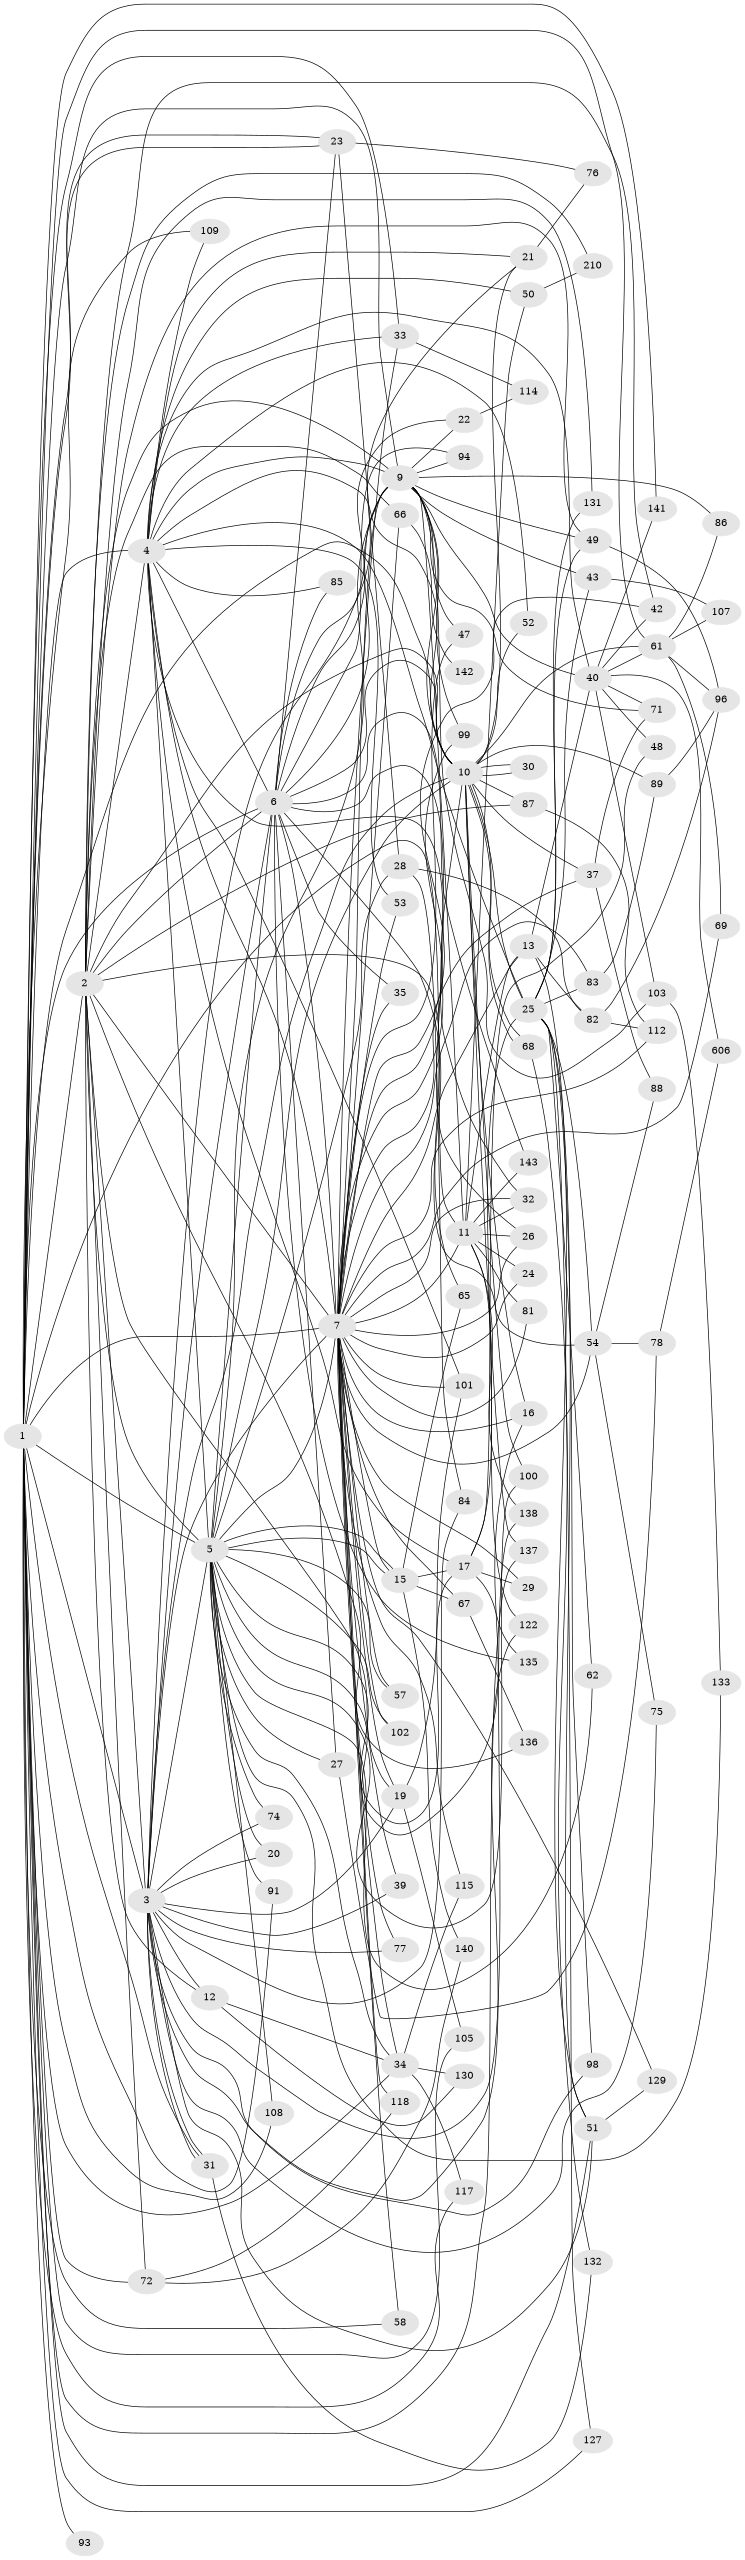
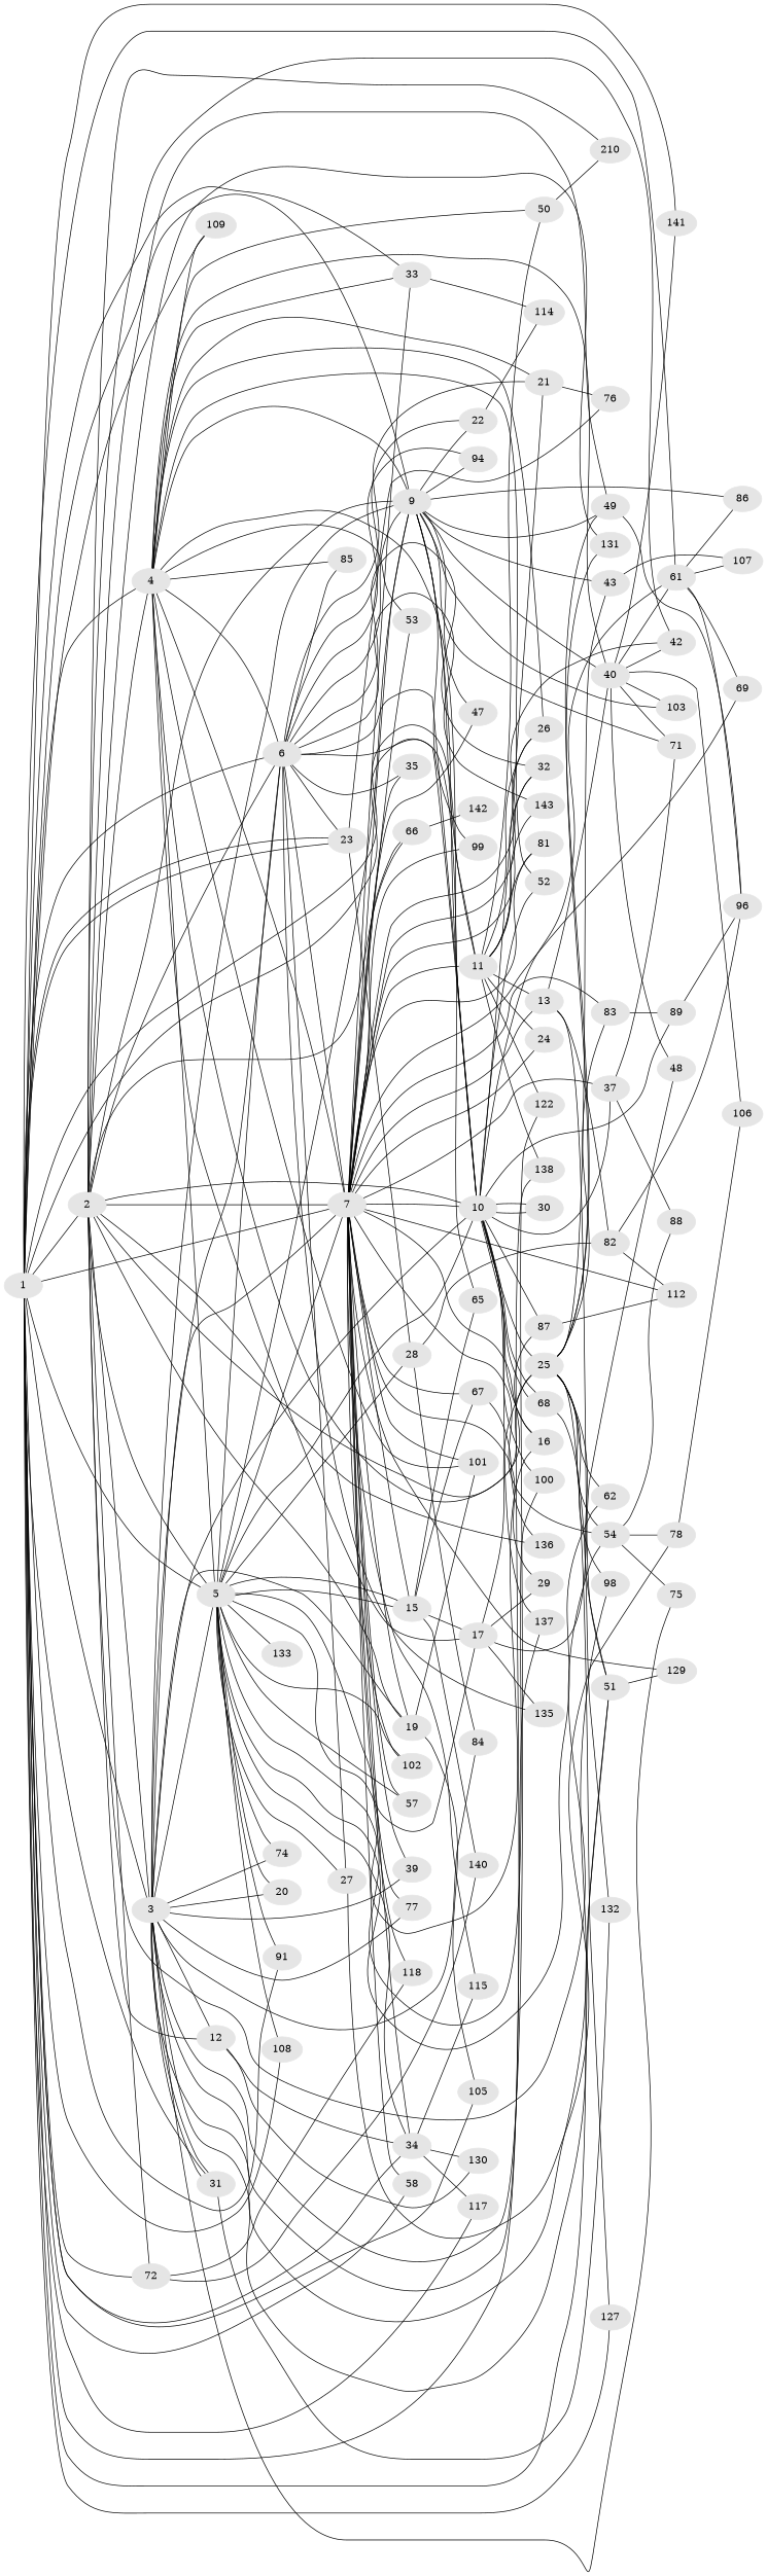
  graph {
    rankdir=LR
    node [color=gray90 style=filled]
    1 [super="+63"]
    2 [super="+14"]
    3 [super="+123"]
    4 [super="+59"]
    5 [super="+18"]
    6 [super="+36"]
    7 [super="+8"]
    9 [super="+134"]
    10 [super="+44"]
    11 [super="+128"]
    23 [super="+60"]
    31 [super="+95"]
    33 [super="+104"]
    34 [super="+38"]
    51 [super="+70"]
    58
    61 [super="+126"]
    72
    91
-   93 [super="+111"]
    105
    108
    109
    117
    127
    137
    141
    12 [super="+124"]
    19 [super="+41"]
    42 [super="+73"]
    49 [super="+92"]
    54 [super="+56"]
    66
    87
    n35 [label=210]
    131
    136
    20
    39
    74
    75
    77
    84
    98
    122
    138
    17 [super="+125"]
    21 [super="+45"]
    25 [super="+55"]
    26 [super="+79"]
    40 [super="+80"]
    50
    52
    53
    85
    101 [super="+139"]
    15 [super="+46"]
    16 [super="+90"]
    27
    28 [super="+64"]
    57
    62
    100
    102
    133
    22
    32
    35
    65
    94
    135
    143
    13 [super="+97"]
    24
    29
    37 [super="+113"]
    47
    67
    69
    81
    83
    99
    112 [super="+121"]
    115
    118
    129
    43
    71
    86
    103
    30
    68
    89
    76
    132
    114
    130
    107
    96 [super="+116"]
    140
    78
    88
    142
    48
-   106 [label=606]
+   106
    82 [super="+119"]
    1 -- 2
    1 -- 3
    1 -- 4 [weight=2]
    1 -- 5 [weight=2]
    1 -- 6 [weight=2]
    1 -- 7 [weight=2]
    1 -- 9
    1 -- 10
    1 -- 11
    1 -- 23
    1 -- 23
    1 -- 31
    1 -- 33
    1 -- 34
    1 -- 51
    1 -- 58
    1 -- 61
    1 -- 72
    1 -- 91
-   1 -- 93 [weight=2]
    1 -- 105
    1 -- 108
    1 -- 109
    1 -- 117
    1 -- 127
    1 -- 137
    1 -- 141
    2 -- 3
    2 -- 4
    2 -- 5
    2 -- 6
    2 -- 7 [weight=3]
    2 -- 9 [weight=2]
    2 -- 10
    2 -- 72
    2 -- 12
    2 -- 19
    2 -- 42
    2 -- 49
    2 -- 54
    2 -- 66
    2 -- 87
    2 -- n35
    2 -- 131
    2 -- 136
    3 -- 5
    3 -- 6
    3 -- 7 [weight=2]
    3 -- 9
    3 -- 10
    3 -- 31
    3 -- 31
    3 -- 51
    3 -- 12
    3 -- 19
    3 -- 20
    3 -- 39
    3 -- 74
    3 -- 75
    3 -- 77
    3 -- 84
    3 -- 98
    3 -- 122
    3 -- 138
    4 -- 5
    4 -- 6
    4 -- 7 [weight=2]
    4 -- 9
    4 -- 10
    4 -- 33
    4 -- 109
    4 -- 17
    4 -- 21
    4 -- 25
    4 -- 26
    4 -- 40
    4 -- 50
    4 -- 52
    4 -- 53
    4 -- 85
    4 -- 101
    5 -- 6
    5 -- 7 [weight=2]
    5 -- 9
    5 -- 10
    5 -- 34
    5 -- 91
    5 -- 108
    5 -- 20
    5 -- 74
    5 -- 17
    5 -- 15
    5 -- 15
    5 -- 16
    5 -- 27
    5 -- 28 [weight=2]
    5 -- 57
    5 -- 62
    5 -- 100
    5 -- 102
    5 -- 133
    6 -- 7 [weight=2]
    6 -- 9
    6 -- 10
    6 -- 23
    6 -- 21
    6 -- 85
    6 -- 27
    6 -- 22
    6 -- 32
    6 -- 35
    6 -- 65
    6 -- 94
    6 -- 135
    6 -- 143
    7 -- 9 [weight=2]
    7 -- 10 [weight=2]
    7 -- 11
    7 -- 33
    7 -- 34
    7 -- 58
    7 -- 19
    7 -- 42
    7 -- 54
    7 -- 66
    7 -- 39
    7 -- 77
    7 -- 26
    7 -- 53
    7 -- 101
    7 -- 15
    7 -- 16
    7 -- 57
    7 -- 102
    7 -- 32
    7 -- 35
    7 -- 13
    7 -- 24
    7 -- 29
    7 -- 37
    7 -- 47
    7 -- 67
    7 -- 69
    7 -- 81
    7 -- 83
    7 -- 99
    7 -- 112
    7 -- 115
    7 -- 118
    7 -- 129
    9 -- 10
    9 -- 11
    9 -- 49
    9 -- 40
    9 -- 22
    9 -- 94
    9 -- 47
    9 -- 99
    9 -- 43
    9 -- 71
    9 -- 86
    9 -- 103
    10 -- 61
    10 -- 137
    10 -- 87
    10 -- 21
    10 -- 25
    10 -- 52
    10 -- 16
    10 -- 100
    10 -- 37
    10 -- 30
    10 -- 30
    10 -- 68
    10 -- 68
    10 -- 89
    11 -- 122
    11 -- 138
    11 -- 26
    11 -- 50
    11 -- 32
    11 -- 143
    11 -- 13
    11 -- 24
    11 -- 81
    23 -- 28
    23 -- 76
    31 -- 132
    33 -- 114
    34 -- 117
    34 -- 115
    34 -- 130
    51 -- 129
    61 -- 69
    61 -- 86
    61 -- 107
    61 -- 96
    72 -- 118
    72 -- 140
    12 -- 34
    12 -- 130
    19 -- 105
    19 -- 101
    49 -- 96
    54 -- 75
    54 -- 78
    54 -- 88
    66 -- 142
    87 -- 112
    17 -- 25
    17 -- 135
    17 -- 29
    17 -- 48
    21 -- 76
    25 -- 51
    25 -- 127
    25 -- 49
    25 -- 54
    25 -- 131
    25 -- 98
    25 -- 62
    25 -- 83
    25 -- 43
    40 -- 61
    40 -- 141
    40 -- 42
    40 -- 71
    40 -- 103
    40 -- 48
    40 -- 106
    50 -- n35
    15 -- 17
    15 -- 65
    15 -- 67
    15 -- 140
    27 -- 78
    28 -- 84
    28 -- 82
    22 -- 114
    13 -- 51
    13 -- 40
    13 -- 82
    37 -- 71
    37 -- 88
    67 -- 136
    83 -- 89
    43 -- 107
-   103 -- 133
    68 -- 132
    89 -- 96
    78 -- 106
    82 -- 112
    82 -- 96
  }
